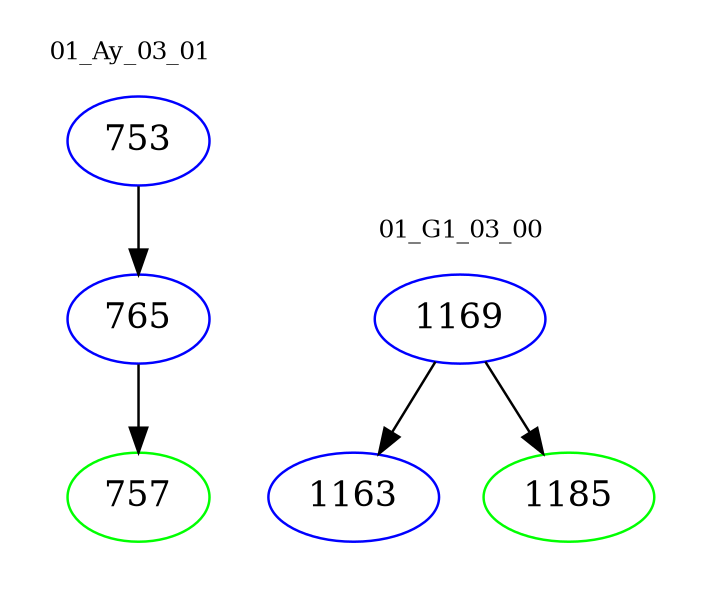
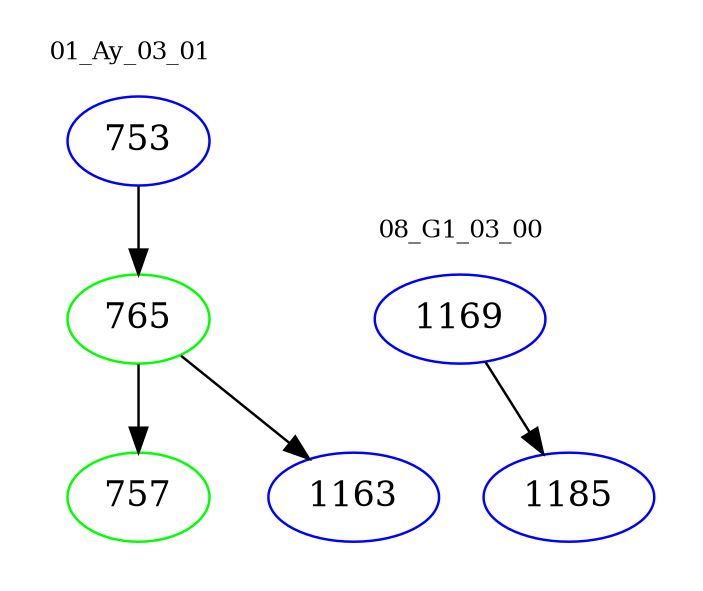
  digraph {
    node [color=blue]
    edge [color=black]
    n1 [label=753]
    n2 [color=green label=757]
-   n3 [label=765]
+   n3 [color=green label=765]
    n4 [label=1169]
    n5 [label=1163]
-   n6 [color=green label=1185]
+   n6 [label=1185]
    subgraph cluster_1 {
      color=white
      fontsize=10
      label="01_Ay_03_01"
      n1
      n2
      n3
    }
    subgraph cluster_2 {
      color=white
      fontsize=10
-     label="01_G1_03_00"
+     label="08_G1_03_00"
      n4
      n5
      n6
    }
    n1 -> n3
    n3 -> n2
-   n4 -> n5
+   n3 -> n5
    n4 -> n6
  }
